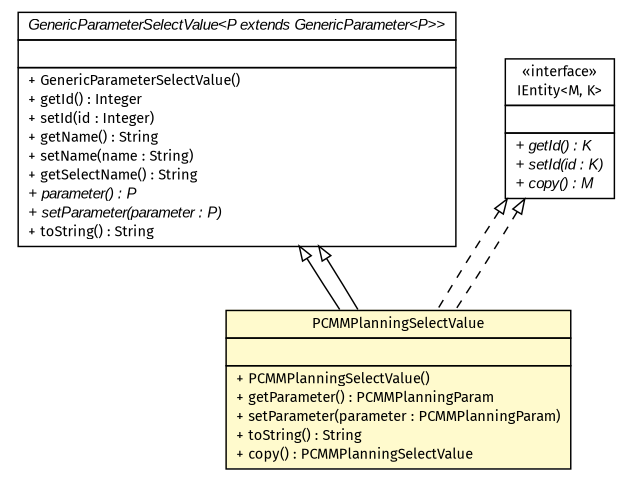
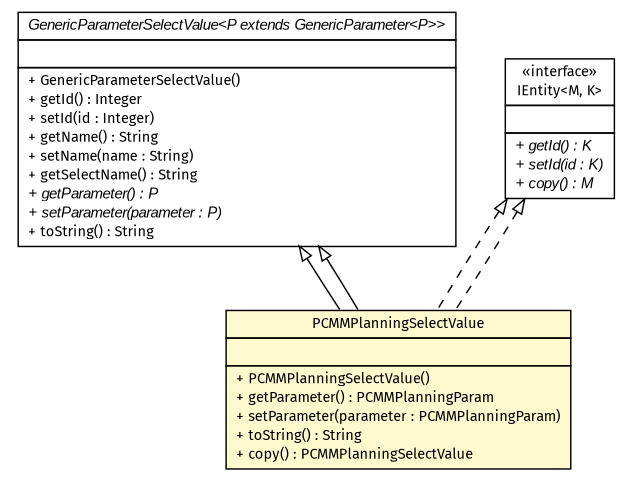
  digraph {
    nodesep=0.25
    ranksep=0.5
    fontname="Fira Sans"
    node [fontcolor=black fontname="Fira Sans" fontsize=10.0 shape=plaintext]
    edge [arrowtail=empty dir=back fontname="Fira Sans" fontsize=10 headport=p labelfontname=arial labelfontsize=10 tailport=p]
-   n1 [label=<<table title="gov.sandia.cf.model.GenericParameterSelectValue" border="0" cellborder="1" cellspacing="0" cellpadding="2" port="p" href="./GenericParameterSelectValue.html"> 		<tr><td><table border="0" cellspacing="0" cellpadding="1"> <tr><td align="center" balign="center"><font face="arial italic"> GenericParameterSelectValue&lt;P extends GenericParameter&lt;P&gt;&gt; </font></td></tr> 		</table></td></tr> 		<tr><td><table border="0" cellspacing="0" cellpadding="1"> <tr><td align="left" balign="left">  </td></tr> 		</table></td></tr> 		<tr><td><table border="0" cellspacing="0" cellpadding="1"> <tr><td align="left" balign="left"> + GenericParameterSelectValue() </td></tr> <tr><td align="left" balign="left"> + getId() : Integer </td></tr> <tr><td align="left" balign="left"> + setId(id : Integer) </td></tr> <tr><td align="left" balign="left"> + getName() : String </td></tr> <tr><td align="left" balign="left"> + setName(name : String) </td></tr> <tr><td align="left" balign="left"> + getSelectName() : String </td></tr> <tr><td align="left" balign="left"><font face="arial italic" point-size="10.0"> + parameter() : P </font></td></tr> <tr><td align="left" balign="left"><font face="arial italic" point-size="10.0"> + setParameter(parameter : P) </font></td></tr> <tr><td align="left" balign="left"> + toString() : String </td></tr> 		</table></td></tr> 		</table>>]
+   n1 [label=<<table title="gov.sandia.cf.model.GenericParameterSelectValue" border="0" cellborder="1" cellspacing="0" cellpadding="2" port="p" href="./GenericParameterSelectValue.html"> 		<tr><td><table border="0" cellspacing="0" cellpadding="1"> <tr><td align="center" balign="center"><font face="arial italic"> GenericParameterSelectValue&lt;P extends GenericParameter&lt;P&gt;&gt; </font></td></tr> 		</table></td></tr> 		<tr><td><table border="0" cellspacing="0" cellpadding="1"> <tr><td align="left" balign="left">  </td></tr> 		</table></td></tr> 		<tr><td><table border="0" cellspacing="0" cellpadding="1"> <tr><td align="left" balign="left"> + GenericParameterSelectValue() </td></tr> <tr><td align="left" balign="left"> + getId() : Integer </td></tr> <tr><td align="left" balign="left"> + setId(id : Integer) </td></tr> <tr><td align="left" balign="left"> + getName() : String </td></tr> <tr><td align="left" balign="left"> + setName(name : String) </td></tr> <tr><td align="left" balign="left"> + getSelectName() : String </td></tr> <tr><td align="left" balign="left"><font face="arial italic" point-size="10.0"> + getParameter() : P </font></td></tr> <tr><td align="left" balign="left"><font face="arial italic" point-size="10.0"> + setParameter(parameter : P) </font></td></tr> <tr><td align="left" balign="left"> + toString() : String </td></tr> 		</table></td></tr> 		</table>>]
    n2 [label=<<table title="gov.sandia.cf.model.PCMMPlanningSelectValue" border="0" cellborder="1" cellspacing="0" cellpadding="2" port="p" bgcolor="lemonChiffon" href="./PCMMPlanningSelectValue.html"> 		<tr><td><table border="0" cellspacing="0" cellpadding="1"> <tr><td align="center" balign="center"> PCMMPlanningSelectValue </td></tr> 		</table></td></tr> 		<tr><td><table border="0" cellspacing="0" cellpadding="1"> <tr><td align="left" balign="left">  </td></tr> 		</table></td></tr> 		<tr><td><table border="0" cellspacing="0" cellpadding="1"> <tr><td align="left" balign="left"> + PCMMPlanningSelectValue() </td></tr> <tr><td align="left" balign="left"> + getParameter() : PCMMPlanningParam </td></tr> <tr><td align="left" balign="left"> + setParameter(parameter : PCMMPlanningParam) </td></tr> <tr><td align="left" balign="left"> + toString() : String </td></tr> <tr><td align="left" balign="left"> + copy() : PCMMPlanningSelectValue </td></tr> 		</table></td></tr> 		</table>>]
    n3 [label=<<table title="gov.sandia.cf.model.IEntity" border="0" cellborder="1" cellspacing="0" cellpadding="2" port="p" href="./IEntity.html"> 		<tr><td><table border="0" cellspacing="0" cellpadding="1"> <tr><td align="center" balign="center"> &#171;interface&#187; </td></tr> <tr><td align="center" balign="center"> IEntity&lt;M, K&gt; </td></tr> 		</table></td></tr> 		<tr><td><table border="0" cellspacing="0" cellpadding="1"> <tr><td align="left" balign="left">  </td></tr> 		</table></td></tr> 		<tr><td><table border="0" cellspacing="0" cellpadding="1"> <tr><td align="left" balign="left"><font face="arial italic" point-size="10.0"> + getId() : K </font></td></tr> <tr><td align="left" balign="left"><font face="arial italic" point-size="10.0"> + setId(id : K) </font></td></tr> <tr><td align="left" balign="left"><font face="arial italic" point-size="10.0"> + copy() : M </font></td></tr> 		</table></td></tr> 		</table>>]
    n1 -> n2
    n1 -> n2
    n3 -> n2 [style=dashed]
    n3 -> n2 [style=dashed]
  }
